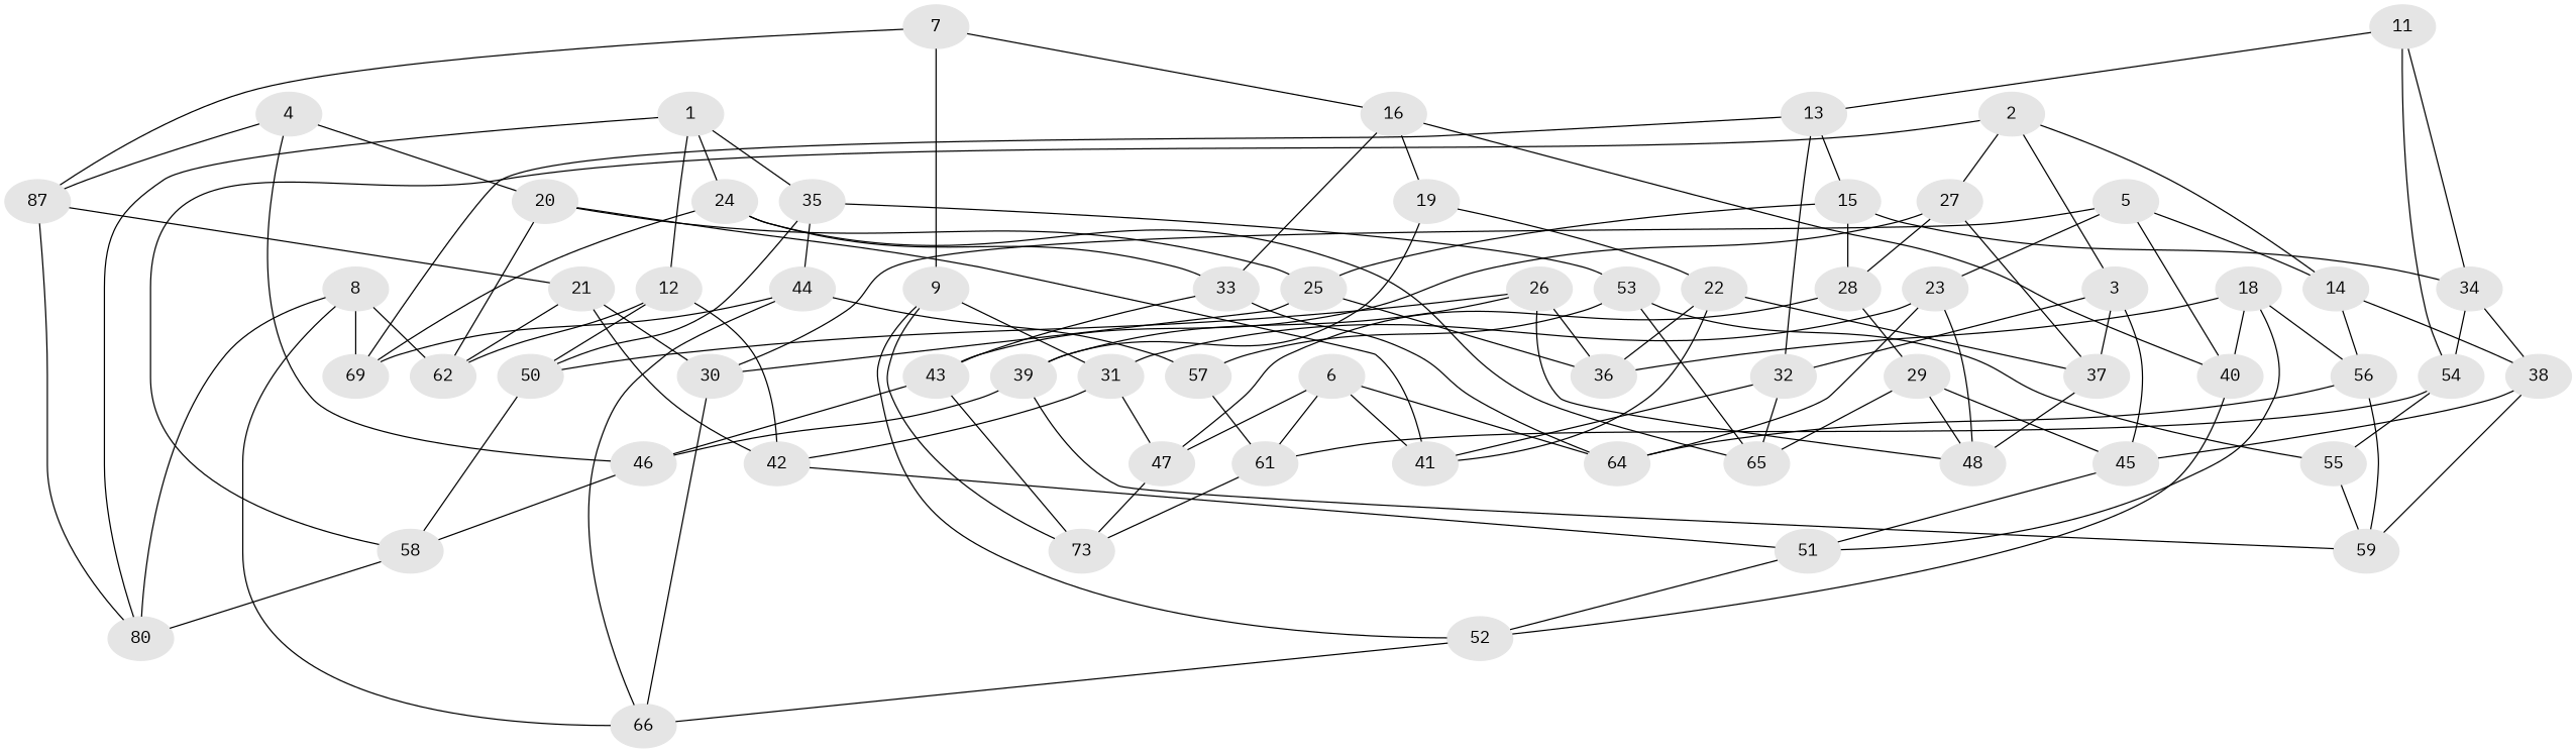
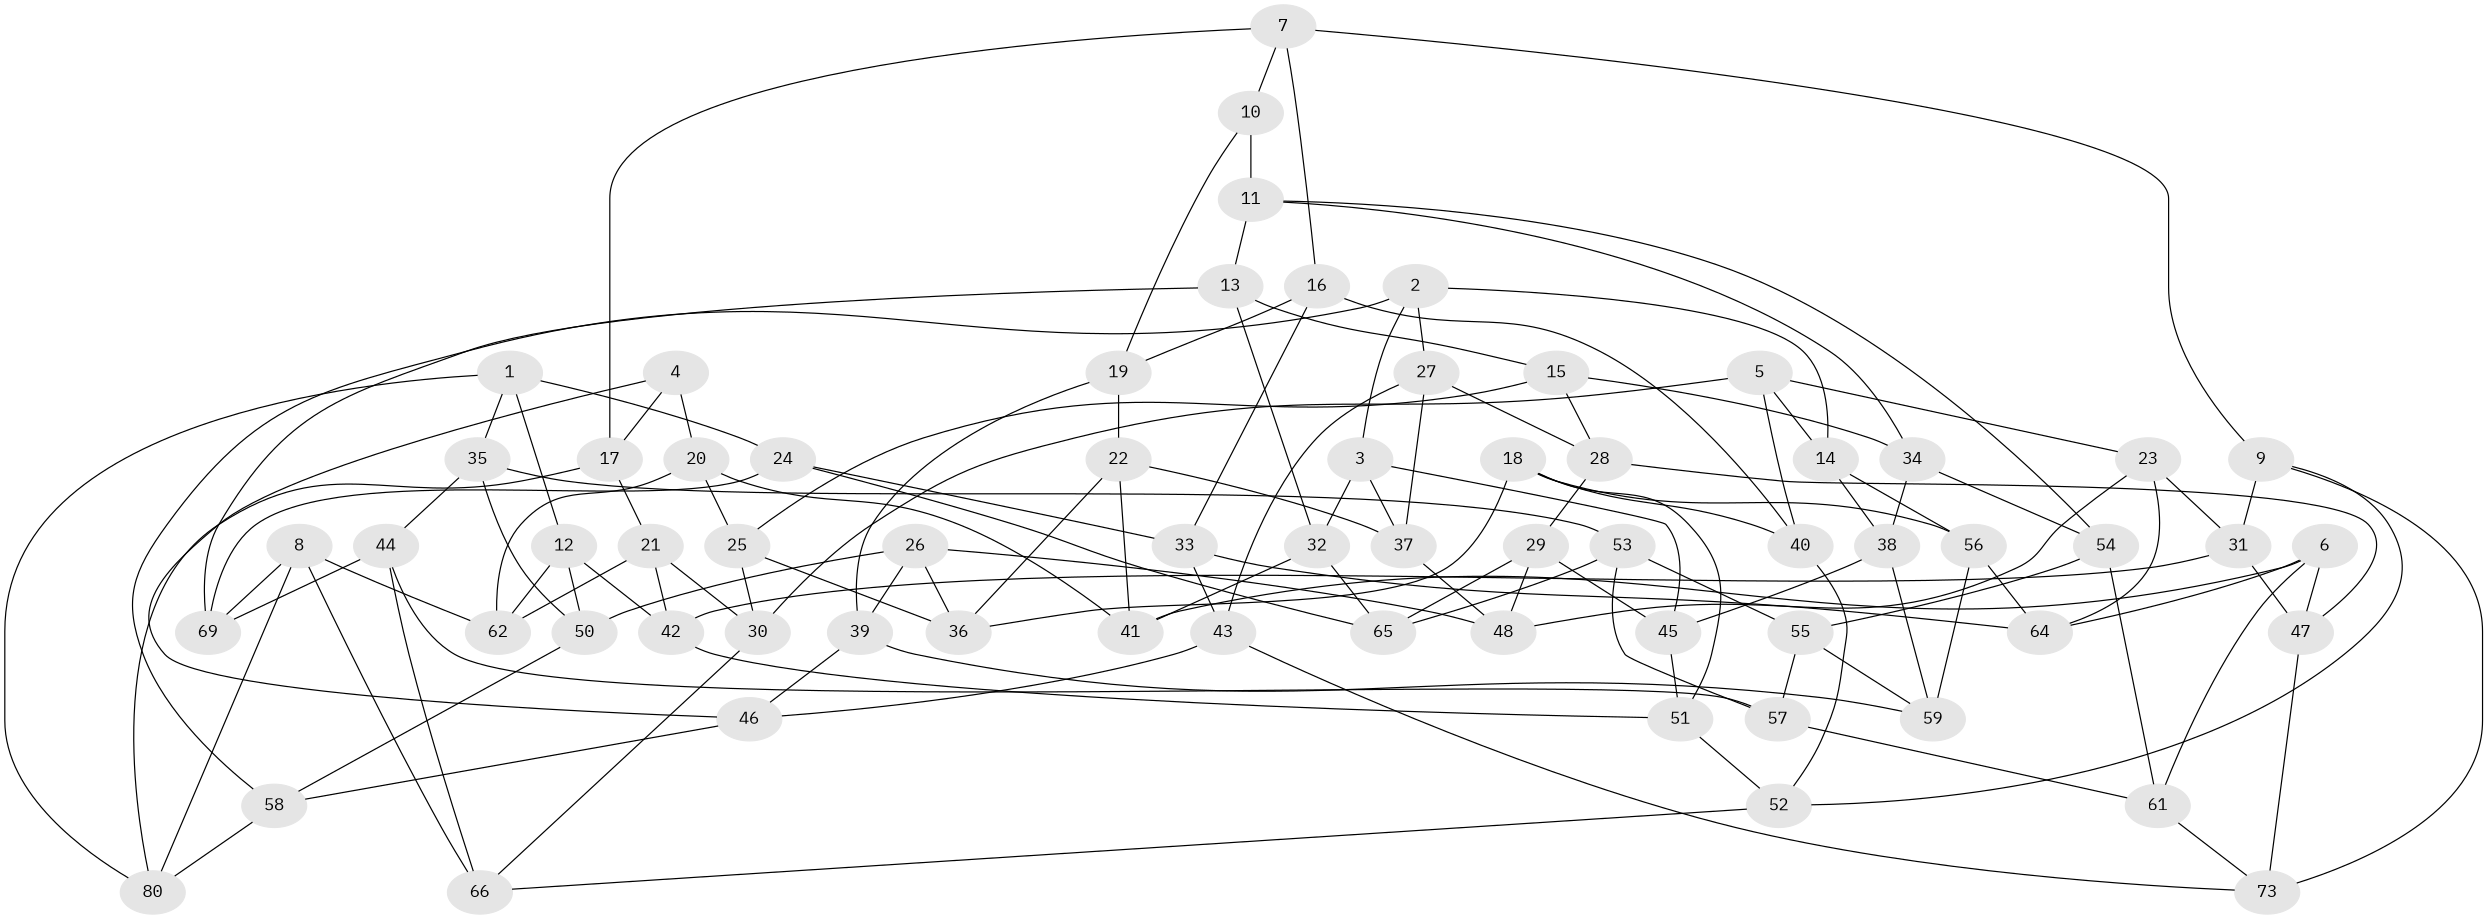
  graph {
    fontname="IBM Plex Mono"
    node [color=gray90 fontname="IBM Plex Mono" style=filled]
    edge [fontname="IBM Plex Mono"]
    1
    12
    24
    35
    n5 [label=80]
    62
    42
    50
    n9 [label=69]
    33
    65
    44
    53
    2
    3
    14
    27
    58
    32
    37
    45
    38
    56
    28
    43
    41
    48
    51
    4
-   17 [label=87]
+   17
    20
    46
+   10
    11
    19
    21
    25
    5
    23
    30
    40
    64
    31
    66
    52
    6
    47
    61
    n49 [label=73]
    7
    9
    16
    8
    13
    34
    54
    22
    39
    15
    55
    59
    36
    29
    18
    26
    57
    1 -- 12
    1 -- 24
    1 -- 35
    1 -- n5
    12 -- 62
    12 -- 42
    12 -- 50
    24 -- n9
    24 -- 33
    24 -- 65
    35 -- 50
    35 -- 44
    35 -- 53
    42 -- 51
    50 -- 58
    33 -- 43
    33 -- 64
    44 -- n9
    44 -- 66
    44 -- 57
    53 -- 65
    53 -- 55
    53 -- 57
    2 -- 3
    2 -- 14
    2 -- 27
    2 -- 58
    3 -- 32
    3 -- 37
    3 -- 45
    14 -- 38
    14 -- 56
    27 -- 37
    27 -- 28
    27 -- 43
    58 -- n5
    32 -- 65
    32 -- 41
    37 -- 48
    45 -- 51
    38 -- 45
    38 -- 59
    56 -- 64
    56 -- 59
    28 -- 47
    28 -- 29
    43 -- 46
    43 -- n49
    51 -- 52
    4 -- 17
    4 -- 20
    4 -- 46
    17 -- n5
    17 -- 21
    20 -- 62
    20 -- 41
    20 -- 25
    46 -- 58
+   10 -- 11
+   10 -- 19
    11 -- 13
    11 -- 34
    11 -- 54
    19 -- 22
    19 -- 39
    21 -- 62
    21 -- 42
    21 -- 30
    25 -- 30
    25 -- 36
    5 -- 14
    5 -- 23
    5 -- 30
    5 -- 40
    23 -- 48
    23 -- 64
    23 -- 31
    30 -- 66
    40 -- 52
    31 -- 42
    31 -- 47
    52 -- 66
    6 -- 41
    6 -- 64
    6 -- 47
    6 -- 61
    47 -- n49
    61 -- n49
    7 -- 17
+   7 -- 10
    7 -- 9
    7 -- 16
    9 -- 31
    9 -- 52
    9 -- n49
    16 -- 33
    16 -- 19
    16 -- 40
    8 -- n5
    8 -- 62
    8 -- n9
    8 -- 66
    13 -- n9
    13 -- 32
    13 -- 15
    34 -- 38
    34 -- 54
    54 -- 61
    54 -- 55
    22 -- 37
    22 -- 41
    22 -- 36
    39 -- 46
    39 -- 59
    15 -- 28
    15 -- 25
    15 -- 34
    55 -- 59
+   55 -- 57
    29 -- 65
    29 -- 45
    29 -- 48
    18 -- 56
    18 -- 51
    18 -- 40
    18 -- 36
    26 -- 50
    26 -- 48
    26 -- 39
    26 -- 36
    57 -- 61
  }
